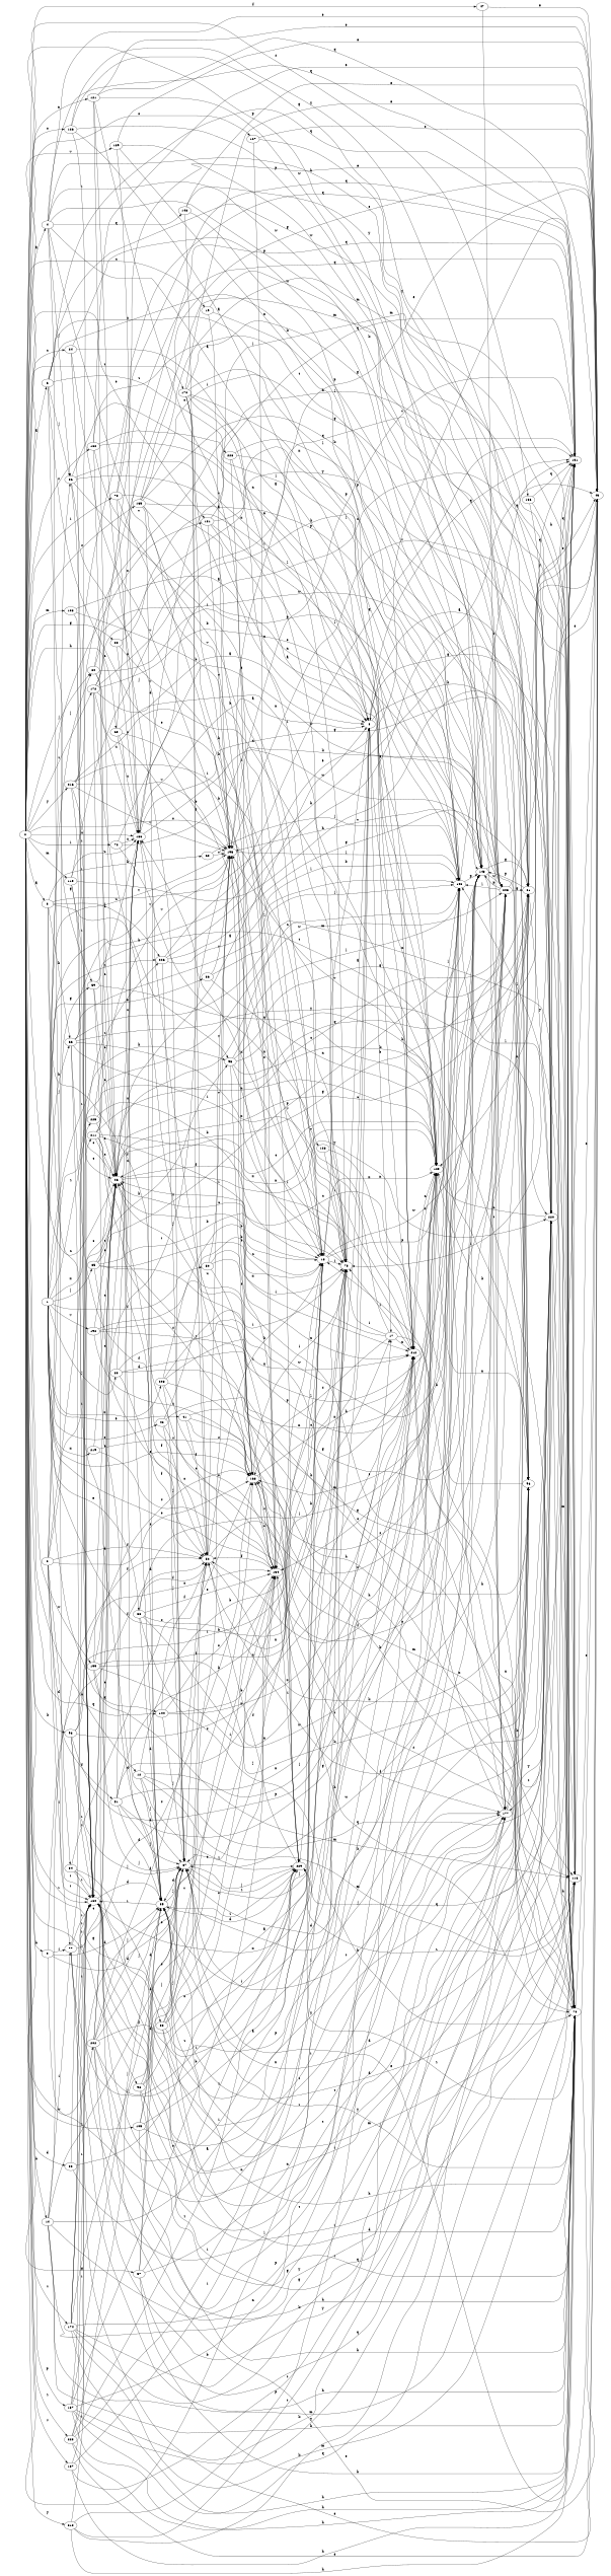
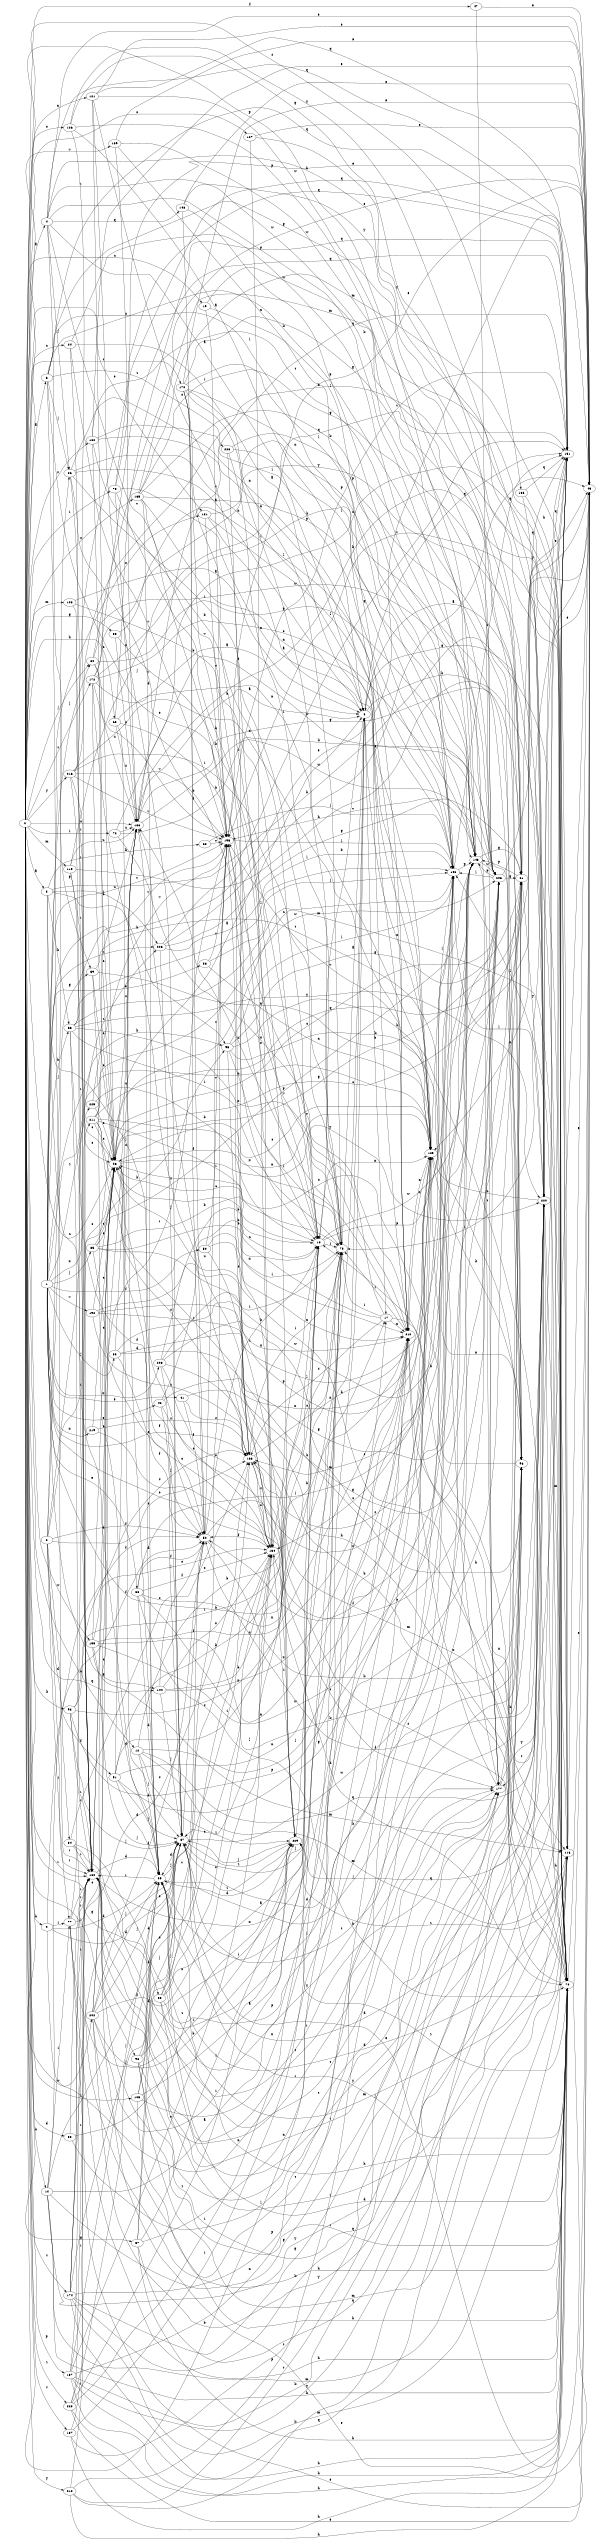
  strict digraph {
    rankdir=LR
    0
    3
    4
    6
    9
    12
    14
    17
    19
    24
    26
    33
    47
    53
    55
    57
    63
    72
    75
    80
    93
    98
    105
    108
    115
    121
    126
    127
-   128
    131
    137
    143
    144
    160
    162
    165
    166
    170
    172
    174
    186
    187
    189
    199
    202
    216
    218
    223
    66
    95
    226
    52
    35
    68
    70
    43
    195
    59
    86
    8
    148
    151
    203
    134
    61
    96
    106
    228
    125
    77
    18
    116
    229
    220
    168
    78
    212
    87
    177
    1
    36
    38
    41
    42
    50
    83
    85
    192
    208
    n90 [label=219]
    211
    225
    2
    34
    51
    0 -> 3 [label=a]
    0 -> 4 [label=a]
    0 -> 6 [label=a]
    0 -> 9 [label=b]
    0 -> 12 [label=b]
    0 -> 14 [label=b]
    0 -> 17 [label=b]
    0 -> 19 [label=c]
    0 -> 24 [label=c]
    0 -> 26 [label=c]
    0 -> 33 [label=d]
    0 -> 47 [label=f]
    0 -> 53 [label=g]
    0 -> 55 [label=g]
    0 -> 57 [label=g]
    0 -> 63 [label=h]
    0 -> 72 [label=i]
    0 -> 75 [label=i]
    0 -> 80 [label=j]
    0 -> 93 [label=k]
    0 -> 98 [label=l]
    0 -> 105 [label=l]
    0 -> 108 [label=m]
    0 -> 115 [label=m]
    0 -> 121 [label=n]
    0 -> 126 [label=o]
    0 -> 127 [label=o]
-   0 -> 128 [label=o]
    0 -> 131 [label=o]
    0 -> 137 [label=p]
    0 -> 143 [label=p]
    0 -> 144 [label=q]
    0 -> 160 [label=r]
    0 -> 162 [label=s]
    0 -> 165 [label=s]
    0 -> 166 [label=s]
    0 -> 170 [label=t]
    0 -> 172 [label=t]
    0 -> 174 [label=t]
    0 -> 186 [label=u]
    0 -> 187 [label=v]
    0 -> 189 [label=v]
    0 -> 199 [label=w]
    0 -> 202 [label=w]
    0 -> 216 [label=y]
    0 -> 218 [label=y]
    0 -> 223 [label=z]
    3 -> 66 [label=h]
    3 -> 95 [label=k]
    3 -> 226 [label=z]
-   3 -> 52 [label=f]
+   3 -> 52 [label=j]
    3 -> 35 [label=d]
    3 -> 68 [label=h]
    3 -> 70 [label=h]
    4 -> 143 [label=p]
    4 -> 70 [label=h]
    4 -> 43 [label=e]
    4 -> 195 [label=v]
    4 -> 59 [label=g]
    4 -> 86 [label=j]
    4 -> 8 [label=a]
    4 -> 148 [label=q]
    4 -> 151 [label=q]
    4 -> 203 [label=w]
    6 -> 160 [label=r]
    6 -> 86 [label=j]
    6 -> 151 [label=q]
    6 -> 134 [label=o]
    6 -> 61 [label=g]
    6 -> 96 [label=k]
    6 -> 106 [label=l]
    6 -> 228 [label=z]
    9 -> 52 [label=f]
    9 -> 35 [label=d]
    9 -> 134 [label=o]
    9 -> 125 [label=n]
    9 -> 77 [label=i]
    12 -> 35 [label=d]
    12 -> 151 [label=q]
    12 -> 106 [label=l]
    12 -> 18 [label=b]
    12 -> 116 [label=m]
    12 -> 229 [label=z]
    14 -> 52 [label=f]
    14 -> 70 [label=h]
    14 -> 8 [label=a]
    14 -> 134 [label=o]
    14 -> 61 [label=g]
    14 -> 77 [label=i]
    14 -> 116 [label=m]
    14 -> 220 [label=y]
    17 -> 26 [label=c]
    17 -> 70 [label=h]
    17 -> 195 [label=v]
    17 -> 168 [label=s]
    17 -> 78 [label=i]
    17 -> 212 [label=x]
    19 -> 195 [label=v]
    19 -> 96 [label=k]
    19 -> 106 [label=l]
    24 -> 160 [label=r]
    24 -> 195 [label=v]
    24 -> 203 [label=w]
    24 -> 78 [label=i]
    26 -> 186 [label=u]
    26 -> 52 [label=f]
    26 -> 70 [label=h]
    26 -> 61 [label=g]
    26 -> 125 [label=n]
    26 -> 220 [label=y]
    26 -> 87 [label=j]
    33 -> 160 [label=r]
    33 -> 106 [label=l]
    33 -> 229 [label=z]
    47 -> 43 [label=e]
    47 -> 177 [label=t]
    53 -> 8 [label=a]
    53 -> 134 [label=o]
    53 -> 106 [label=l]
    53 -> 220 [label=y]
    53 -> 168 [label=s]
    53 -> 87 [label=j]
    53 -> 177 [label=t]
    55 -> 186 [label=u]
    55 -> 106 [label=l]
    55 -> 18 [label=b]
    57 -> 35 [label=d]
    57 -> 70 [label=h]
    57 -> 151 [label=q]
    57 -> 125 [label=n]
    57 -> 229 [label=z]
    57 -> 87 [label=j]
    63 -> 186 [label=u]
    63 -> 35 [label=d]
    63 -> 151 [label=q]
    63 -> 125 [label=n]
    63 -> 18 [label=b]
    72 -> 186 [label=u]
    72 -> 203 [label=w]
    72 -> 96 [label=k]
    72 -> 212 [label=x]
    75 -> 186 [label=u]
    75 -> 43 [label=e]
    75 -> 151 [label=q]
    75 -> 18 [label=b]
    75 -> 212 [label=x]
    80 -> 26 [label=c]
    80 -> 143 [label=p]
    80 -> 195 [label=v]
    80 -> 203 [label=w]
    80 -> 116 [label=m]
    93 -> 143 [label=p]
    93 -> 160 [label=r]
    93 -> 168 [label=s]
    93 -> 78 [label=i]
    93 -> 212 [label=x]
    93 -> 87 [label=j]
    98 -> 35 [label=d]
    98 -> 195 [label=v]
    98 -> 151 [label=q]
    98 -> 78 [label=i]
    98 -> 177 [label=t]
    105 -> 35 [label=d]
    105 -> 70 [label=h]
    105 -> 8 [label=a]
    105 -> 134 [label=o]
    105 -> 212 [label=x]
    108 -> 160 [label=r]
    108 -> 8 [label=a]
    108 -> 18 [label=b]
    115 -> 26 [label=c]
    115 -> 160 [label=r]
    115 -> 186 [label=u]
    115 -> 70 [label=h]
    115 -> 151 [label=q]
    121 -> 26 [label=c]
    121 -> 43 [label=e]
    121 -> 151 [label=q]
    121 -> 203 [label=w]
    121 -> 134 [label=o]
    121 -> 87 [label=j]
    126 -> 143 [label=p]
    126 -> 160 [label=r]
    126 -> 8 [label=a]
    126 -> 61 [label=g]
    126 -> 220 [label=y]
    127 -> 43 [label=e]
    127 -> 134 [label=o]
    127 -> 220 [label=y]
-   128 -> 78 [label=i]
-   128 -> 212 [label=x]
    131 -> 143 [label=p]
    131 -> 195 [label=v]
    131 -> 8 [label=a]
    131 -> 106 [label=l]
-   131 -> 116 [label=m]
+   98 -> 116 [label=m]
    137 -> 160 [label=r]
    137 -> 70 [label=h]
    137 -> 151 [label=q]
    137 -> 134 [label=o]
    137 -> 96 [label=k]
    137 -> 125 [label=n]
    137 -> 220 [label=y]
    137 -> 87 [label=j]
    143 -> 195 [label=v]
    143 -> 203 [label=w]
    143 -> 61 [label=g]
    143 -> 168 [label=s]
    143 -> 177 [label=t]
    144 -> 52 [label=f]
    144 -> 134 [label=o]
    144 -> 18 [label=b]
    144 -> 212 [label=x]
    144 -> 87 [label=j]
    160 -> 26 [label=c]
    160 -> 35 [label=d]
    160 -> 43 [label=e]
    160 -> 212 [label=x]
    160 -> 177 [label=t]
    162 -> 26 [label=c]
    162 -> 43 [label=e]
    162 -> 106 [label=l]
    162 -> 125 [label=n]
    162 -> 18 [label=b]
    162 -> 177 [label=t]
    165 -> 143 [label=p]
    165 -> 35 [label=d]
    165 -> 43 [label=e]
    165 -> 61 [label=g]
    165 -> 96 [label=k]
    165 -> 125 [label=n]
    165 -> 18 [label=b]
    165 -> 116 [label=m]
    166 -> 70 [label=h]
    166 -> 151 [label=q]
    166 -> 220 [label=y]
    170 -> 52 [label=f]
    170 -> 43 [label=e]
    170 -> 195 [label=v]
    170 -> 8 [label=a]
    170 -> 61 [label=g]
    170 -> 106 [label=l]
    170 -> 229 [label=z]
    170 -> 78 [label=i]
    170 -> 212 [label=x]
    172 -> 26 [label=c]
    172 -> 143 [label=o]
    172 -> 186 [label=u]
    172 -> 8 [label=a]
    172 -> 151 [label=q]
    172 -> 96 [label=k]
    172 -> 220 [label=y]
    172 -> 168 [label=s]
    174 -> 26 [label=c]
    174 -> 143 [label=p]
    174 -> 160 [label=r]
    174 -> 52 [label=f]
    174 -> 70 [label=h]
    174 -> 61 [label=g]
    174 -> 96 [label=k]
    174 -> 116 [label=m]
    174 -> 87 [label=j]
    186 -> 35 [label=d]
    186 -> 8 [label=a]
    186 -> 151 [label=q]
    186 -> 203 [label=w]
    186 -> 61 [label=g]
    187 -> 160 [label=r]
    187 -> 70 [label=h]
    187 -> 78 [label=i]
    187 -> 177 [label=t]
    189 -> 186 [label=u]
    189 -> 43 [label=e]
    189 -> 203 [label=w]
    189 -> 212 [label=x]
    199 -> 26 [label=c]
    199 -> 203 [label=w]
    199 -> 134 [label=o]
    199 -> 125 [label=n]
    199 -> 116 [label=m]
    199 -> 212 [label=x]
    199 -> 87 [label=j]
    202 -> 26 [label=c]
    202 -> 186 [label=u]
    202 -> 52 [label=f]
    202 -> 35 [label=d]
    202 -> 134 [label=o]
    202 -> 229 [label=z]
    202 -> 220 [label=y]
    202 -> 78 [label=i]
    202 -> 87 [label=j]
    202 -> 177 [label=t]
    216 -> 26 [label=c]
    216 -> 160 [label=r]
    216 -> 70 [label=h]
    216 -> 195 [label=v]
    216 -> 151 [label=q]
    216 -> 125 [label=n]
    216 -> 18 [label=b]
    216 -> 78 [label=i]
    218 -> 143 [label=p]
    218 -> 160 [label=r]
    218 -> 70 [label=h]
    218 -> 96 [label=k]
    218 -> 177 [label=t]
    223 -> 160 [label=r]
    223 -> 70 [label=h]
    223 -> 43 [label=e]
    223 -> 229 [label=z]
    223 -> 78 [label=i]
    223 -> 87 [label=j]
    66 -> 160 [label=r]
    66 -> 52 [label=f]
    66 -> 195 [label=v]
    66 -> 106 [label=l]
    66 -> 116 [label=m]
    66 -> 220 [label=y]
    66 -> 78 [label=i]
    66 -> 212 [label=x]
    95 -> 70 [label=h]
    95 -> 61 [label=g]
    95 -> 96 [label=k]
    95 -> 106 [label=l]
    95 -> 168 [label=s]
    95 -> 78 [label=i]
    226 -> 43 [label=e]
    226 -> 151 [label=q]
    226 -> 61 [label=g]
    226 -> 106 [label=l]
    226 -> 87 [label=j]
    52 -> 195 [label=v]
    52 -> 203 [label=w]
    52 -> 96 [label=k]
    52 -> 18 [label=b]
    35 -> 160 [label=r]
    35 -> 70 [label=h]
    35 -> 116 [label=m]
    35 -> 229 [label=z]
    35 -> 87 [label=j]
    68 -> 195 [label=v]
    68 -> 106 [label=l]
    70 -> 160 [label=r]
    70 -> 35 [label=d]
    70 -> 43 [label=e]
    70 -> 195 [label=v]
    70 -> 106 [label=l]
    70 -> 229 [label=z]
    70 -> 168 [label=s]
    70 -> 87 [label=j]
    43 -> 26 [label=c]
    43 -> 125 [label=n]
    43 -> 78 [label=i]
    43 -> 212 [label=x]
    195 -> 160 [label=r]
    195 -> 43 [label=e]
    195 -> 106 [label=l]
    195 -> 168 [label=s]
    59 -> 26 [label=c]
    59 -> 35 [label=d]
    59 -> 125 [label=n]
    59 -> 177 [label=t]
    86 -> 160 [label=r]
    86 -> 195 [label=v]
    86 -> 8 [label=a]
    86 -> 125 [label=n]
    86 -> 78 [label=i]
    86 -> 212 [label=x]
    8 -> 17 [label=b]
    8 -> 151 [label=q]
    8 -> 61 [label=g]
    8 -> 96 [label=k]
    8 -> 125 [label=n]
    8 -> 18 [label=b]
    148 -> 143 [label=p]
    148 -> 52 [label=f]
    148 -> 43 [label=e]
    148 -> 220 [label=y]
    151 -> 160 [label=r]
    151 -> 35 [label=d]
    151 -> 195 [label=v]
    203 -> 26 [label=c]
    203 -> 143 [label=p]
    203 -> 52 [label=f]
    203 -> 151 [label=q]
    203 -> 61 [label=g]
    203 -> 106 [label=l]
    203 -> 168 [label=s]
    134 -> 26 [label=c]
    134 -> 186 [label=u]
    134 -> 52 [label=f]
    134 -> 229 [label=z]
    134 -> 168 [label=s]
    61 -> 143 [label=p]
    61 -> 160 [label=r]
    61 -> 43 [label=e]
    61 -> 134 [label=o]
    61 -> 220 [label=y]
    96 -> 26 [label=c]
    96 -> 125 [label=n]
    96 -> 87 [label=j]
    106 -> 26 [label=c]
    106 -> 143 [label=p]
    106 -> 35 [label=d]
    106 -> 151 [label=q]
    228 -> 143 [label=p]
    228 -> 106 [label=l]
    228 -> 168 [label=s]
    228 -> 78 [label=i]
    125 -> 26 [label=c]
    125 -> 195 [label=v]
    125 -> 134 [label=o]
    125 -> 96 [label=k]
    125 -> 106 [label=l]
    125 -> 212 [label=x]
    77 -> 26 [label=c]
    77 -> 160 [label=r]
    77 -> 70 [label=h]
    77 -> 43 [label=e]
    77 -> 18 [label=b]
    77 -> 168 [label=s]
    18 -> 26 [label=c]
    18 -> 143 [label=p]
    18 -> 203 [label=w]
    18 -> 125 [label=n]
    18 -> 78 [label=i]
    18 -> 87 [label=j]
    116 -> 160 [label=r]
    116 -> 186 [label=u]
    116 -> 35 [label=d]
    116 -> 43 [label=e]
    116 -> 229 [label=z]
-   229 -> 52 [label=f]
    229 -> 35 [label=d]
    229 -> 151 [label=q]
    229 -> 18 [label=b]
    229 -> 87 [label=j]
    220 -> 52 [label=f]
    220 -> 70 [label=h]
    220 -> 43 [label=e]
    220 -> 8 [label=a]
    220 -> 151 [label=q]
    220 -> 106 [label=l]
    220 -> 125 [label=n]
    220 -> 18 [label=b]
    220 -> 116 [label=m]
    220 -> 177 [label=t]
    168 -> 134 [label=o]
    168 -> 116 [label=m]
    168 -> 78 [label=i]
    168 -> 212 [label=x]
    78 -> 186 [label=u]
    78 -> 195 [label=v]
    78 -> 8 [label=a]
    78 -> 134 [label=o]
    212 -> 125 [label=n]
    212 -> 78 [label=i]
    212 -> 87 [label=j]
    87 -> 52 [label=f]
    87 -> 35 [label=d]
    87 -> 43 [label=e]
    87 -> 203 [label=w]
    87 -> 96 [label=k]
    87 -> 229 [label=z]
    87 -> 177 [label=t]
    177 -> 160 [label=r]
    177 -> 96 [label=k]
    177 -> 220 [label=y]
    177 -> 212 [label=x]
    1 -> 17 [label=b]
    1 -> 80 [label=j]
    1 -> 131 [label=o]
    1 -> 144 [label=q]
    1 -> 66 [label=h]
    1 -> 95 [label=k]
    1 -> 226 [label=z]
    1 -> 43 [label=e]
    1 -> 195 [label=v]
    1 -> 134 [label=o]
    1 -> 125 [label=n]
    1 -> 168 [label=s]
    1 -> 36 [label=e]
    1 -> 38 [label=e]
    1 -> 41 [label=e]
    1 -> 42 [label=e]
    1 -> 50 [label=f]
    1 -> 83 [label=j]
    1 -> 85 [label=j]
    1 -> 192 [label=v]
    1 -> 208 [label=x]
    1 -> n90 [label=x]
    1 -> 211 [label=x]
    1 -> 225 [label=z]
    36 -> 195 [label=v]
    36 -> 106 [label=l]
    36 -> 125 [label=n]
    38 -> 52 [label=f]
    38 -> 35 [label=d]
    38 -> 70 [label=h]
    38 -> 134 [label=o]
    38 -> 96 [label=k]
    38 -> 106 [label=l]
    38 -> 212 [label=x]
    41 -> 52 [label=f]
-   41 -> 70 [label=h]
+   186 -> 70 [label=h]
    41 -> 61 [label=g]
    41 -> 168 [label=s]
    42 -> 125 [label=n]
    42 -> 18 [label=b]
    42 -> 87 [label=j]
    42 -> 177 [label=t]
    50 -> 195 [label=v]
    50 -> 229 [label=z]
    50 -> 78 [label=i]
    50 -> 212 [label=x]
    83 -> 186 [label=u]
    83 -> 52 [label=f]
    83 -> 70 [label=h]
    83 -> 61 [label=g]
    83 -> 212 [label=x]
    85 -> 26 [label=c]
    85 -> 143 [label=p]
    85 -> 8 [label=a]
    85 -> 134 [label=o]
    85 -> 18 [label=b]
    85 -> 116 [label=m]
    85 -> 212 [label=x]
    192 -> 26 [label=c]
    192 -> 143 [label=p]
    192 -> 203 [label=w]
    192 -> 96 [label=k]
    192 -> 168 [label=s]
    208 -> 70 [label=h]
    208 -> 134 [label=o]
    208 -> 106 [label=l]
    208 -> 18 [label=b]
    208 -> 78 [label=i]
    208 -> 87 [label=j]
    n90 -> 26 [label=c]
    n90 -> 70 [label=h]
    n90 -> 168 [label=s]
    211 -> 26 [label=c]
    211 -> 186 [label=u]
    211 -> 151 [label=q]
    211 -> 203 [label=w]
    211 -> 229 [label=z]
    211 -> 168 [label=s]
    211 -> 78 [label=i]
    211 -> 212 [label=x]
    225 -> 26 [label=c]
    225 -> 195 [label=v]
    225 -> 18 [label=b]
    2 -> 160 [label=r]
    2 -> 95 [label=k]
    2 -> 226 [label=z]
    2 -> 52 [label=f]
    2 -> 59 [label=g]
    2 -> 86 [label=j]
    2 -> 77 [label=i]
    2 -> 168 [label=s]
    2 -> 34 [label=d]
    2 -> 51 [label=f]
    34 -> 143 [label=p]
    34 -> 160 [label=r]
    34 -> 70 [label=h]
    34 -> 220 [label=y]
    34 -> 168 [label=s]
    51 -> 186 [label=u]
    51 -> 35 [label=d]
    51 -> 61 [label=g]
    51 -> 125 [label=n]
    51 -> 18 [label=b]
    51 -> 78 [label=i]
    51 -> 87 [label=j]
  }
